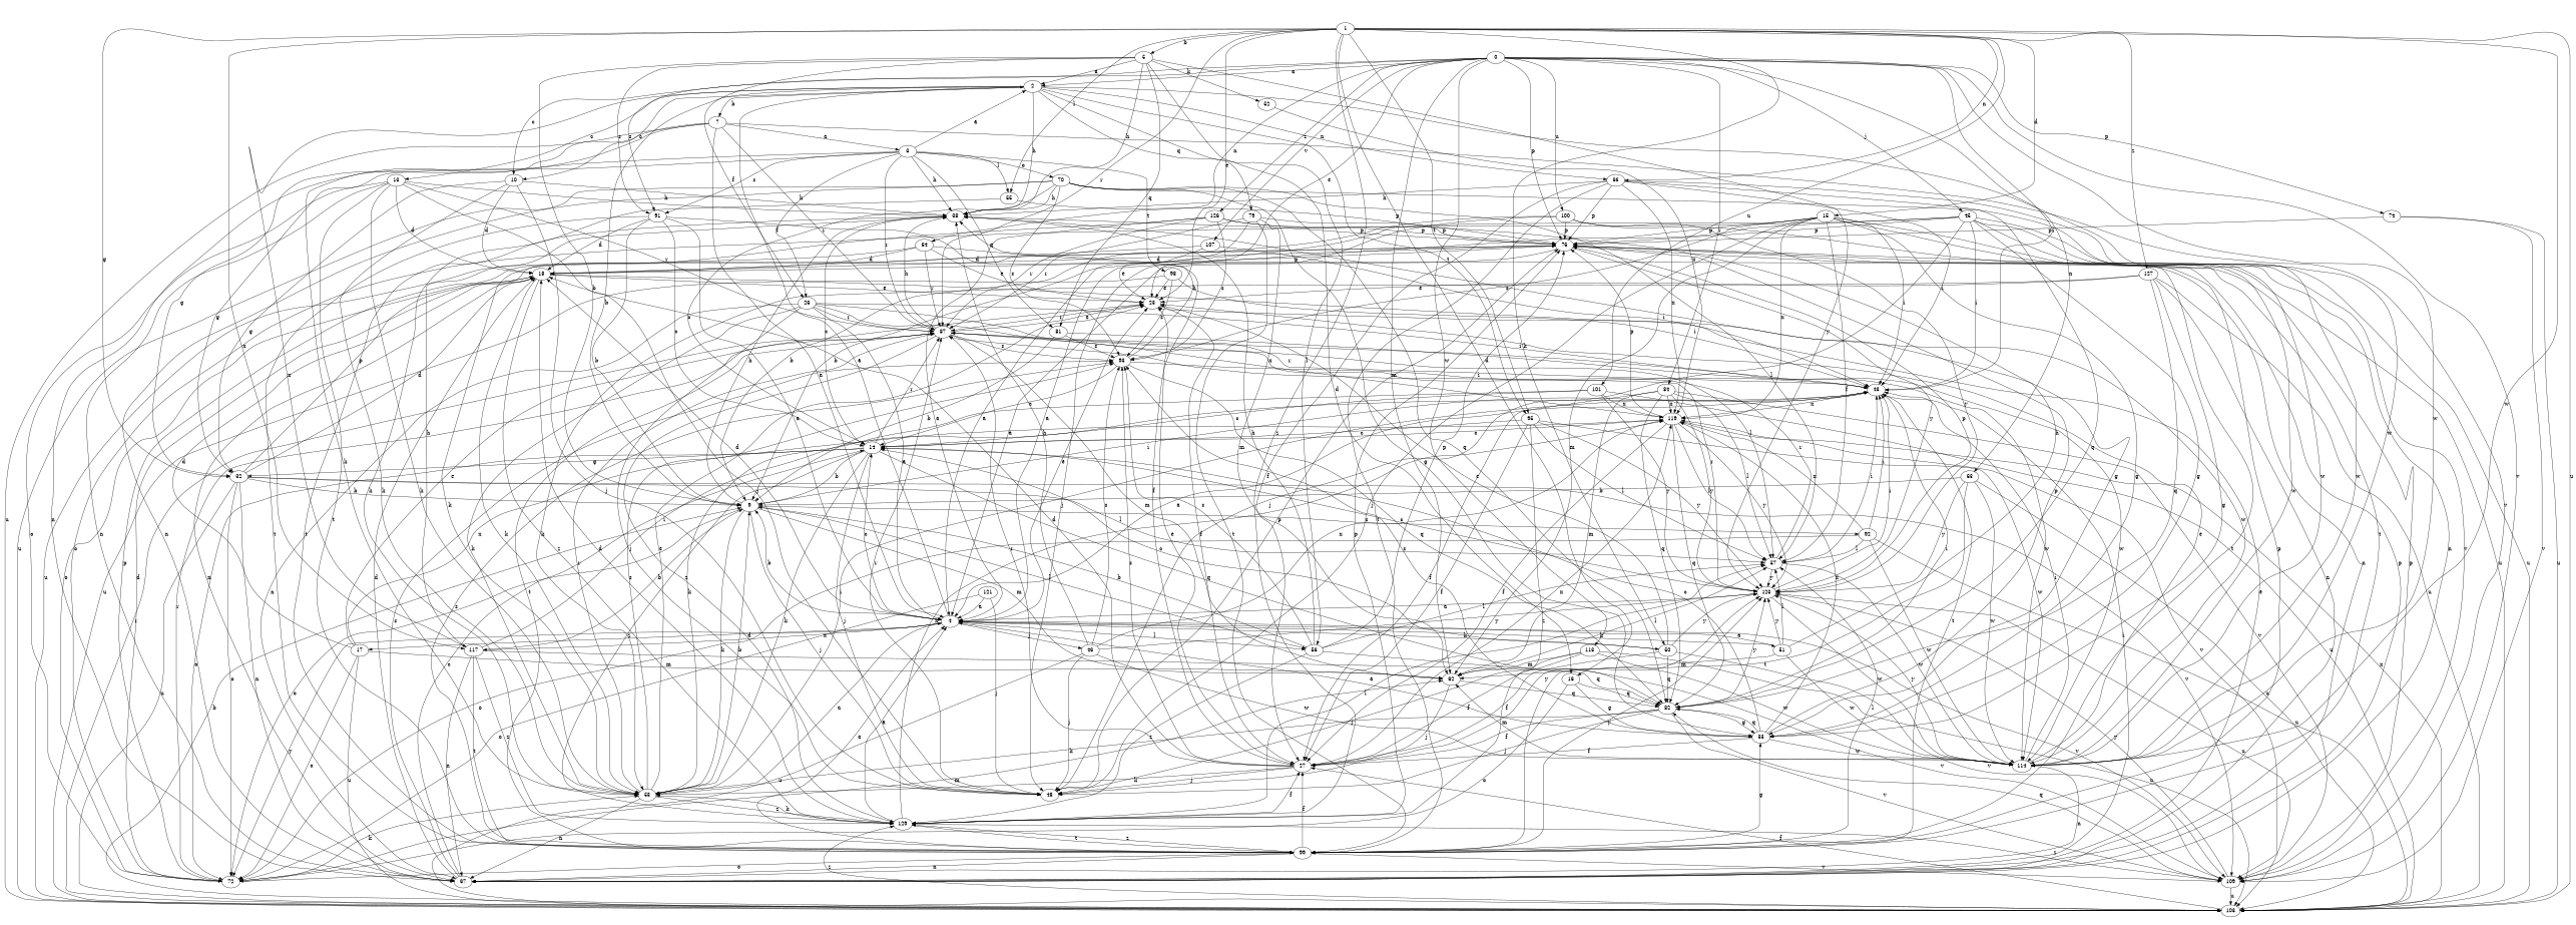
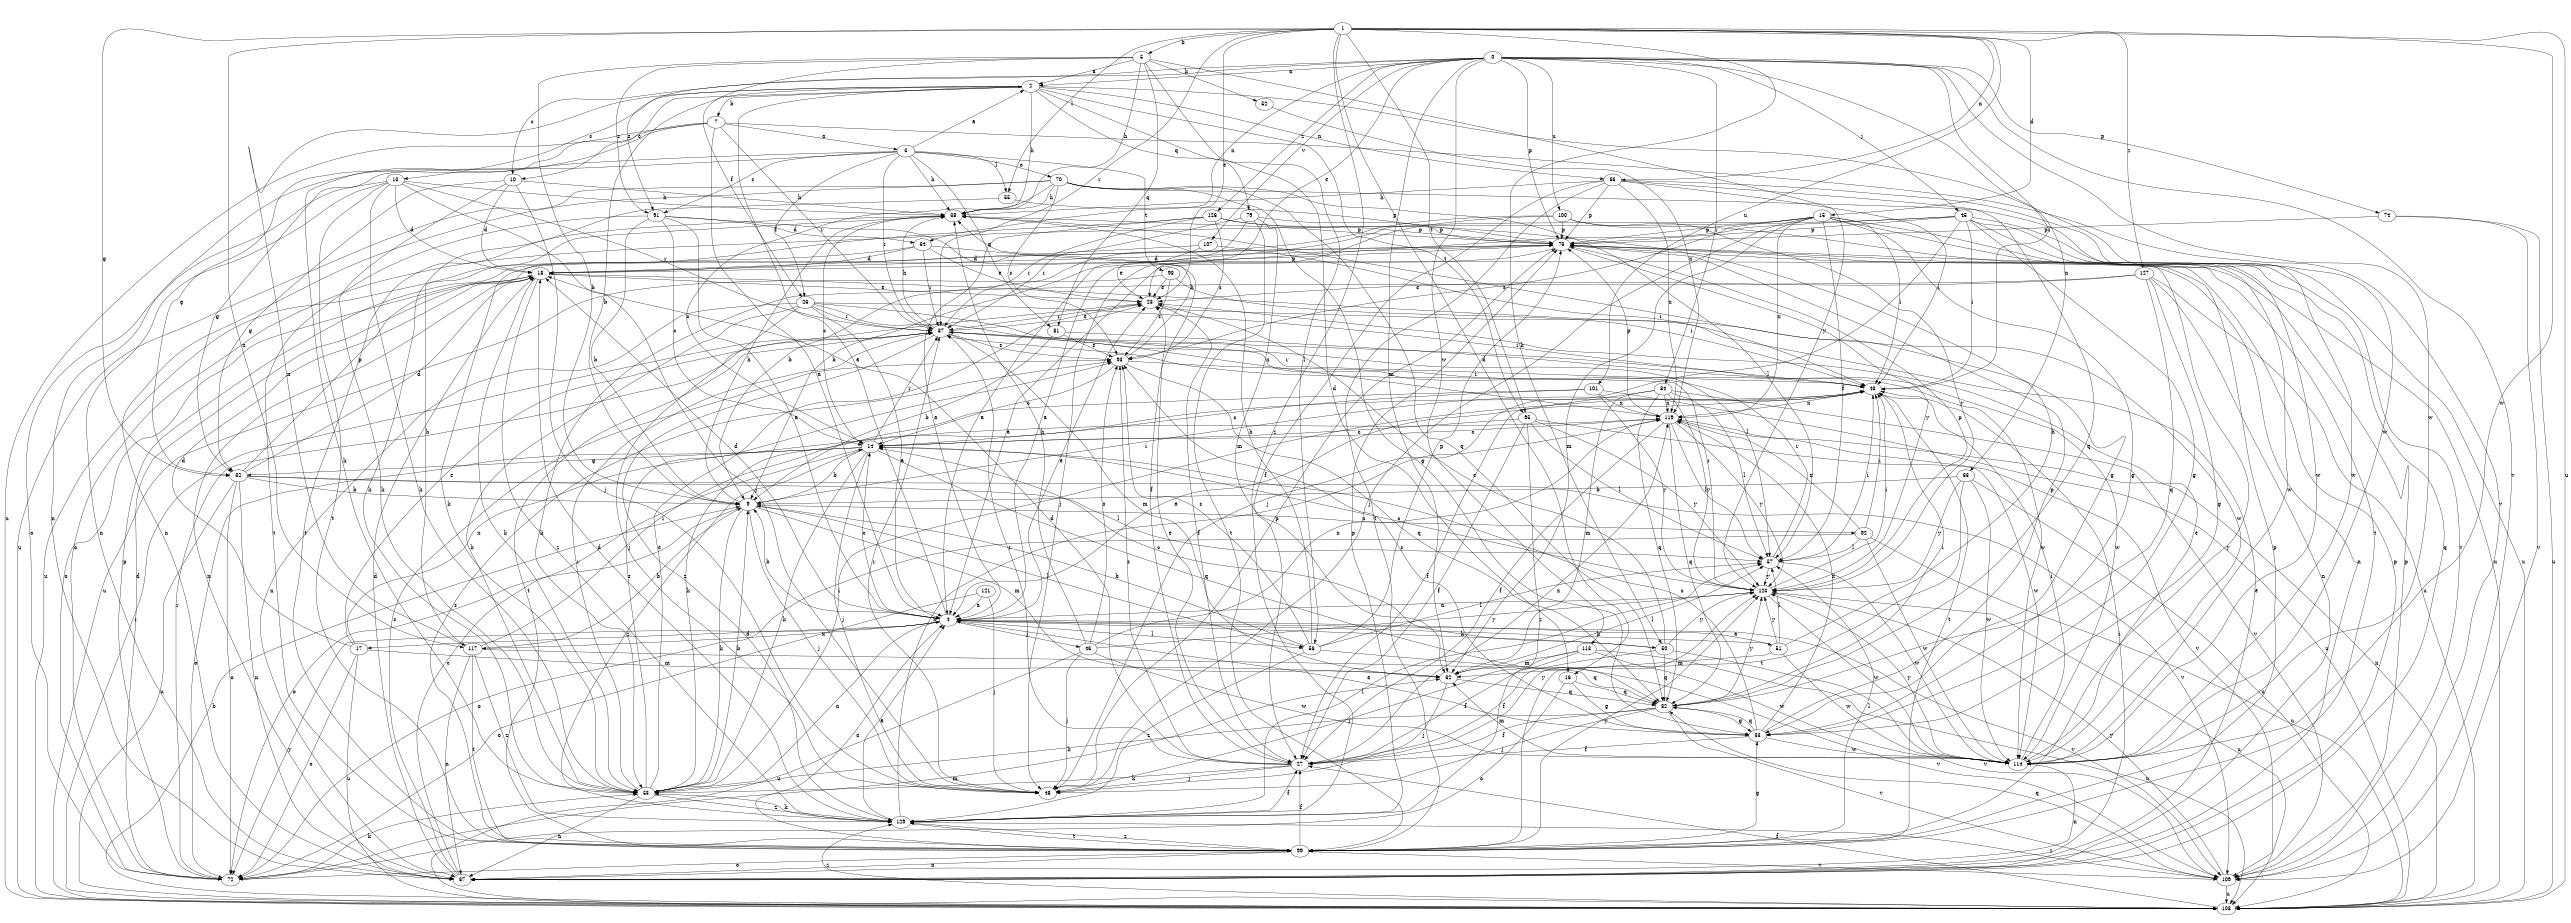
  strict digraph {
    0
    2
    10
    23
    43
    45
    62
    63
    64
    74
    76
    84
    91
    100
    107
    109
    113
    114
    126
    16
    66
    95
    117
    7
    9
    13
    38
    79
    32
    18
    53
    48
    87
    27
    99
    119
    103
    67
    4
    72
    33
    82
    57
    123
    14
    129
    93
    1
    5
    15
    50
    55
    101
    127
    26
    81
    56
    52
    3
    92
    70
    98
    17
    46
    51
    121
    0 -> 2 [label=a]
    0 -> 10 [label=c]
    0 -> 23 [label=e]
    0 -> 43 [label=i]
    0 -> 45 [label=j]
    0 -> 62 [label=m]
    0 -> 63 [label=n]
    0 -> 64 [label=n]
    0 -> 74 [label=p]
    0 -> 76 [label=p]
    0 -> 84 [label=r]
    0 -> 91 [label=s]
    0 -> 100 [label=u]
    0 -> 107 [label=v]
    0 -> 109 [label=v]
    0 -> 113 [label=w]
    0 -> 114 [label=w]
    0 -> 126 [label=z]
    2 -> 10 [label=c]
    2 -> 114 [label=w]
    2 -> 16 [label=d]
    2 -> 66 [label=n]
    2 -> 95 [label=t]
    2 -> 117 [label=x]
    2 -> 7 [label=b]
    2 -> 9 [label=b]
    2 -> 13 [label=c]
    2 -> 38 [label=h]
    2 -> 79 [label=q]
    10 -> 38 [label=h]
    10 -> 32 [label=g]
    10 -> 18 [label=d]
    10 -> 53 [label=k]
    10 -> 48 [label=j]
    23 -> 87 [label=r]
    23 -> 27 [label=f]
    43 -> 87 [label=r]
    43 -> 27 [label=f]
    43 -> 99 [label=t]
    43 -> 119 [label=x]
    45 -> 43 [label=i]
    45 -> 76 [label=p]
    45 -> 109 [label=v]
    45 -> 48 [label=j]
    45 -> 103 [label=u]
-   45 -> 67 [label=n]
+   45 -> 67 [label=q]
    45 -> 4 [label=a]
    45 -> 72 [label=o]
    45 -> 33 [label=g]
    62 -> 48 [label=j]
    62 -> 82 [label=q]
    62 -> 57 [label=l]
    63 -> 114 [label=w]
    63 -> 9 [label=b]
    63 -> 99 [label=t]
    63 -> 103 [label=u]
    63 -> 123 [label=y]
    64 -> 23 [label=e]
    64 -> 18 [label=d]
    64 -> 87 [label=r]
    64 -> 103 [label=u]
    64 -> 67 [label=n]
    74 -> 76 [label=p]
    74 -> 109 [label=v]
    74 -> 103 [label=u]
    76 -> 18 [label=d]
-   76 -> 99 [label=t]
+   76 -> 99 [label=y]
    76 -> 4 [label=a]
    76 -> 123 [label=y]
    84 -> 62 [label=m]
    84 -> 109 [label=v]
    84 -> 119 [label=x]
    84 -> 4 [label=a]
    84 -> 82 [label=q]
    84 -> 57 [label=l]
    84 -> 123 [label=y]
    91 -> 9 [label=b]
-   91 -> 18 [label=d]
+   91 -> 64 [label=d]
    91 -> 27 [label=f]
    91 -> 99 [label=t]
    91 -> 4 [label=a]
    91 -> 14 [label=c]
    100 -> 76 [label=p]
    100 -> 9 [label=b]
    100 -> 48 [label=j]
    100 -> 99 [label=t]
    100 -> 123 [label=y]
    107 -> 23 [label=e]
    107 -> 43 [label=i]
    107 -> 18 [label=d]
    109 -> 76 [label=p]
    109 -> 103 [label=u]
    109 -> 82 [label=q]
    109 -> 123 [label=y]
    109 -> 129 [label=z]
    113 -> 62 [label=m]
    113 -> 114 [label=w]
    113 -> 48 [label=j]
    113 -> 27 [label=f]
    113 -> 103 [label=u]
    114 -> 23 [label=e]
    114 -> 43 [label=i]
    114 -> 62 [label=m]
    114 -> 67 [label=n]
    114 -> 123 [label=y]
    126 -> 76 [label=p]
    126 -> 53 [label=k]
    126 -> 87 [label=r]
    126 -> 4 [label=a]
    126 -> 33 [label=g]
    126 -> 93 [label=s]
    16 -> 72 [label=o]
    16 -> 33 [label=g]
    16 -> 82 [label=q]
    66 -> 43 [label=i]
    66 -> 76 [label=p]
    66 -> 114 [label=w]
    66 -> 38 [label=h]
    66 -> 27 [label=f]
    66 -> 99 [label=t]
    66 -> 119 [label=x]
    66 -> 82 [label=q]
    95 -> 114 [label=w]
    95 -> 27 [label=f]
    95 -> 57 [label=l]
    95 -> 123 [label=y]
    95 -> 14 [label=c]
    95 -> 129 [label=z]
    117 -> 43 [label=i]
    117 -> 9 [label=b]
    117 -> 38 [label=h]
    117 -> 99 [label=t]
    117 -> 67 [label=n]
    117 -> 82 [label=q]
    117 -> 129 [label=z]
    7 -> 109 [label=v]
    7 -> 32 [label=g]
    7 -> 53 [label=k]
    7 -> 87 [label=r]
    7 -> 103 [label=u]
    7 -> 4 [label=a]
    7 -> 3 [label=a]
    9 -> 43 [label=i]
    9 -> 62 [label=m]
    9 -> 38 [label=h]
    9 -> 53 [label=k]
    9 -> 48 [label=j]
    9 -> 72 [label=o]
    9 -> 56 [label=l]
    9 -> 92 [label=s]
    13 -> 38 [label=h]
    13 -> 18 [label=d]
    13 -> 53 [label=k]
    13 -> 48 [label=j]
    13 -> 87 [label=r]
    13 -> 99 [label=t]
    13 -> 67 [label=n]
    13 -> 72 [label=o]
    38 -> 76 [label=p]
    38 -> 99 [label=t]
    38 -> 14 [label=c]
    79 -> 62 [label=m]
    79 -> 76 [label=p]
    79 -> 87 [label=r]
    79 -> 99 [label=t]
    79 -> 4 [label=a]
    32 -> 76 [label=p]
    32 -> 109 [label=v]
    32 -> 9 [label=b]
    32 -> 18 [label=d]
    32 -> 103 [label=u]
    32 -> 67 [label=n]
    32 -> 72 [label=o]
    32 -> 57 [label=l]
    18 -> 23 [label=e]
    18 -> 76 [label=p]
    18 -> 114 [label=w]
    18 -> 53 [label=k]
    18 -> 67 [label=n]
    18 -> 72 [label=o]
    18 -> 129 [label=z]
    53 -> 23 [label=e]
    53 -> 43 [label=i]
    53 -> 9 [label=b]
    53 -> 87 [label=r]
    53 -> 67 [label=n]
    53 -> 4 [label=a]
    53 -> 129 [label=z]
    53 -> 93 [label=s]
    48 -> 76 [label=p]
    48 -> 87 [label=r]
    87 -> 23 [label=e]
    87 -> 62 [label=m]
    87 -> 114 [label=w]
    87 -> 38 [label=h]
    87 -> 99 [label=t]
    87 -> 129 [label=z]
    87 -> 93 [label=s]
    27 -> 23 [label=e]
    27 -> 18 [label=d]
    27 -> 53 [label=k]
    27 -> 48 [label=j]
    27 -> 87 [label=r]
    27 -> 119 [label=x]
    27 -> 123 [label=y]
    27 -> 93 [label=s]
    99 -> 76 [label=p]
    99 -> 109 [label=v]
    99 -> 27 [label=f]
    99 -> 67 [label=n]
    99 -> 4 [label=a]
    99 -> 72 [label=o]
    99 -> 33 [label=g]
    99 -> 57 [label=l]
    99 -> 123 [label=y]
    99 -> 129 [label=z]
    99 -> 93 [label=s]
    119 -> 76 [label=p]
    119 -> 109 [label=v]
    119 -> 27 [label=f]
    119 -> 82 [label=q]
    119 -> 57 [label=l]
    119 -> 123 [label=y]
    119 -> 14 [label=c]
    103 -> 9 [label=b]
    103 -> 87 [label=r]
    103 -> 27 [label=f]
    103 -> 119 [label=x]
    103 -> 129 [label=z]
    67 -> 23 [label=e]
    67 -> 43 [label=i]
    67 -> 76 [label=p]
    67 -> 18 [label=d]
    67 -> 14 [label=c]
    67 -> 93 [label=s]
    4 -> 2 [label=a]
    4 -> 23 [label=e]
    4 -> 109 [label=v]
    4 -> 117 [label=x]
    4 -> 9 [label=b]
    4 -> 18 [label=d]
    4 -> 72 [label=y]
    4 -> 14 [label=c]
    4 -> 50 [label=k]
    4 -> 56 [label=l]
    4 -> 17 [label=d]
    4 -> 46 [label=j]
    4 -> 51 [label=k]
    72 -> 62 [label=m]
    72 -> 76 [label=p]
    72 -> 18 [label=d]
    72 -> 53 [label=k]
    72 -> 87 [label=r]
    33 -> 76 [label=p]
    33 -> 114 [label=w]
    33 -> 27 [label=f]
    33 -> 119 [label=x]
    33 -> 4 [label=a]
    33 -> 82 [label=q]
    33 -> 14 [label=c]
    33 -> 93 [label=s]
    82 -> 43 [label=i]
    82 -> 109 [label=v]
    82 -> 53 [label=k]
    82 -> 48 [label=j]
    82 -> 27 [label=f]
    82 -> 33 [label=g]
    82 -> 123 [label=y]
    57 -> 43 [label=i]
    57 -> 114 [label=w]
    57 -> 87 [label=r]
    57 -> 123 [label=y]
    123 -> 43 [label=i]
    123 -> 76 [label=p]
    123 -> 114 [label=w]
    123 -> 87 [label=r]
    123 -> 103 [label=u]
    123 -> 4 [label=a]
    123 -> 14 [label=c]
    14 -> 9 [label=b]
    14 -> 32 [label=g]
    14 -> 53 [label=k]
    14 -> 48 [label=j]
    14 -> 87 [label=r]
    14 -> 72 [label=o]
    14 -> 82 [label=q]
    14 -> 129 [label=z]
    129 -> 76 [label=p]
    129 -> 18 [label=d]
    129 -> 53 [label=k]
    129 -> 27 [label=f]
    129 -> 99 [label=t]
    129 -> 119 [label=x]
    129 -> 4 [label=a]
    129 -> 57 [label=l]
    93 -> 43 [label=i]
    93 -> 38 [label=h]
    93 -> 82 [label=q]
    93 -> 14 [label=c]
    1 -> 23 [label=e]
    1 -> 114 [label=w]
    1 -> 16 [label=d]
    1 -> 66 [label=n]
    1 -> 95 [label=t]
    1 -> 117 [label=x]
    1 -> 32 [label=g]
    1 -> 87 [label=r]
    1 -> 103 [label=u]
    1 -> 129 [label=z]
    1 -> 5 [label=b]
    1 -> 15 [label=d]
    1 -> 50 [label=k]
    1 -> 55 [label=l]
    1 -> 101 [label=u]
    1 -> 127 [label=z]
    5 -> 2 [label=a]
    5 -> 91 [label=s]
    5 -> 9 [label=b]
    5 -> 38 [label=h]
    5 -> 123 [label=y]
    5 -> 26 [label=f]
    5 -> 81 [label=q]
    5 -> 56 [label=l]
    5 -> 52 [label=k]
    15 -> 43 [label=i]
    15 -> 62 [label=m]
    15 -> 76 [label=p]
    15 -> 114 [label=w]
    15 -> 9 [label=b]
    15 -> 48 [label=j]
    15 -> 119 [label=x]
    15 -> 103 [label=u]
    15 -> 33 [label=g]
    15 -> 57 [label=f]
    15 -> 93 [label=s]
    50 -> 23 [label=e]
    50 -> 109 [label=v]
    50 -> 27 [label=f]
    50 -> 82 [label=q]
    50 -> 123 [label=y]
    50 -> 14 [label=c]
    55 -> 76 [label=p]
    55 -> 53 [label=k]
    101 -> 53 [label=k]
    101 -> 119 [label=x]
    101 -> 103 [label=u]
    101 -> 123 [label=y]
    101 -> 14 [label=c]
    127 -> 23 [label=e]
    127 -> 53 [label=k]
    127 -> 103 [label=u]
    127 -> 67 [label=n]
    127 -> 33 [label=g]
    127 -> 82 [label=q]
    26 -> 43 [label=i]
    26 -> 53 [label=k]
    26 -> 48 [label=j]
    26 -> 87 [label=r]
    26 -> 119 [label=x]
    26 -> 67 [label=n]
    26 -> 4 [label=a]
    26 -> 57 [label=l]
    81 -> 114 [label=w]
    81 -> 9 [label=b]
    81 -> 93 [label=s]
    56 -> 76 [label=p]
    56 -> 109 [label=v]
    56 -> 9 [label=b]
    56 -> 38 [label=h]
    56 -> 57 [label=l]
    56 -> 129 [label=z]
    56 -> 93 [label=s]
    52 -> 119 [label=x]
    3 -> 2 [label=a]
    3 -> 91 [label=s]
    3 -> 38 [label=h]
    3 -> 32 [label=g]
    3 -> 87 [label=r]
    3 -> 67 [label=n]
    3 -> 55 [label=l]
    3 -> 26 [label=f]
    3 -> 81 [label=q]
    3 -> 70 [label=o]
    3 -> 98 [label=t]
    92 -> 43 [label=i]
    92 -> 114 [label=w]
    92 -> 119 [label=x]
    92 -> 103 [label=u]
    92 -> 72 [label=o]
    92 -> 57 [label=l]
    70 -> 114 [label=w]
    70 -> 38 [label=h]
    70 -> 103 [label=u]
    70 -> 67 [label=n]
    70 -> 33 [label=g]
    70 -> 82 [label=q]
    70 -> 57 [label=l]
    70 -> 14 [label=c]
    70 -> 93 [label=s]
    98 -> 23 [label=e]
    98 -> 43 [label=i]
    98 -> 103 [label=u]
    98 -> 93 [label=s]
    17 -> 23 [label=e]
    17 -> 62 [label=m]
    17 -> 18 [label=d]
    17 -> 119 [label=x]
    17 -> 103 [label=u]
    17 -> 72 [label=o]
    46 -> 114 [label=w]
    46 -> 38 [label=h]
    46 -> 48 [label=j]
    46 -> 119 [label=x]
    46 -> 103 [label=u]
    46 -> 123 [label=y]
    46 -> 93 [label=s]
    51 -> 62 [label=m]
    51 -> 114 [label=w]
    51 -> 38 [label=h]
    51 -> 4 [label=a]
    51 -> 57 [label=l]
    51 -> 123 [label=y]
    121 -> 48 [label=j]
    121 -> 4 [label=a]
    121 -> 72 [label=o]
  }
